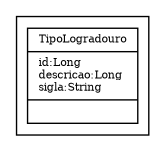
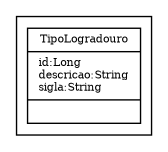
  digraph {
    fontname="Times-Roman"
    fontsize=8
-   n1 [fontname="Times-Roman" fontsize=8 label="{TipoLogradouro|id:Long\ldescricao:Long\lsigla:String\l|\l}" shape=record]
+   n1 [fontname="Times-Roman" fontsize=8 label="{TipoLogradouro|id:Long\ldescricao:String\lsigla:String\l|\l}" shape=record]
    subgraph cluster_1 {
      n1
    }
  }
